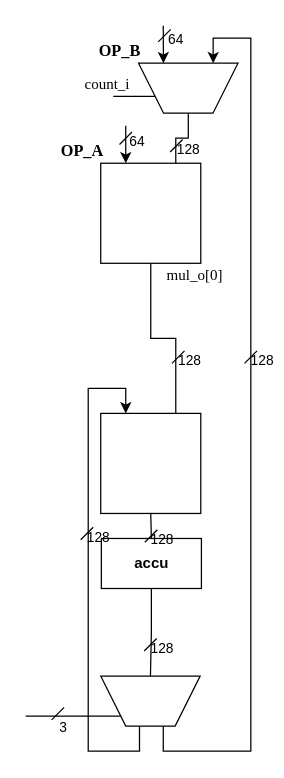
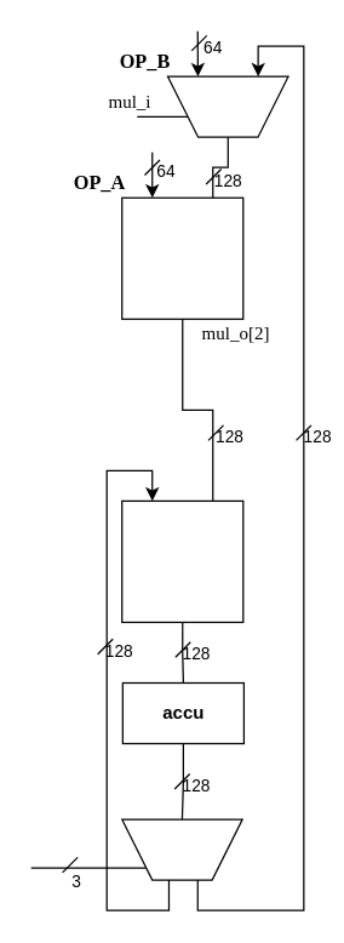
  <mxCell id="0" />
  <mxCell id="1" parent="0" />
  <mxCell id="2" style="edgeStyle=orthogonalEdgeStyle;rounded=0;orthogonalLoop=1;jettySize=auto;html=1;exitX=0.5;exitY=1;exitDx=0;exitDy=0;entryX=0.75;entryY=0;entryDx=0;entryDy=0;endArrow=none;endFill=0;startArrow=none;startFill=0;" edge="1" parent="1" source="4" target="10"><mxGeometry relative="1" as="geometry" /></mxCell>
  <mxCell id="3" style="edgeStyle=orthogonalEdgeStyle;rounded=0;orthogonalLoop=1;jettySize=auto;html=1;exitX=0.25;exitY=0;exitDx=0;exitDy=0;endArrow=none;endFill=0;startArrow=classic;startFill=1;" edge="1" parent="1" source="4"><mxGeometry relative="1" as="geometry"><mxPoint x="100" y="100" as="targetPoint" /></mxGeometry></mxCell>
  <mxCell id="4" value="" style="rounded=0;whiteSpace=wrap;html=1;" vertex="1" parent="1"><mxGeometry x="80" y="130" width="80" height="80" as="geometry" /></mxCell>
  <mxCell id="5" value="&lt;font style=&quot;font-size: 13px&quot;&gt;&lt;b&gt;&lt;font style=&quot;font-size: 13px&quot; face=&quot;Lucida Console&quot;&gt;OP_B&lt;/font&gt;&lt;/b&gt;&lt;/font&gt;" style="text;html=1;align=center;verticalAlign=middle;resizable=0;points=[];autosize=1;" vertex="1" parent="1"><mxGeometry x="70" y="30" width="50" height="20" as="geometry" /></mxCell>
  <mxCell id="6" value="&lt;font style=&quot;font-size: 13px&quot;&gt;&lt;b&gt;&lt;font style=&quot;font-size: 13px&quot; face=&quot;Lucida Console&quot;&gt;OP_A&lt;/font&gt;&lt;/b&gt;&lt;/font&gt;" style="text;html=1;align=center;verticalAlign=middle;resizable=0;points=[];autosize=1;" vertex="1" parent="1"><mxGeometry x="40" y="110" width="50" height="20" as="geometry" /></mxCell>
- <mxCell id="7" value="&lt;font face=&quot;Lucida Console&quot;&gt;mul_o[0]&lt;/font&gt;" style="text;html=1;align=center;verticalAlign=middle;resizable=0;points=[];autosize=1;" vertex="1" parent="1"><mxGeometry x="119.75" y="210" width="70" height="20" as="geometry" /></mxCell>
+ <mxCell id="7" value="&lt;font face=&quot;Lucida Console&quot;&gt;mul_o[2]&lt;/font&gt;" style="text;html=1;align=center;verticalAlign=middle;resizable=0;points=[];autosize=1;" vertex="1" parent="1"><mxGeometry x="119.75" y="210" width="70" height="20" as="geometry" /></mxCell>
  <mxCell id="8" value="" style="shape=image;html=1;verticalAlign=top;verticalLabelPosition=bottom;labelBackgroundColor=#ffffff;imageAspect=0;aspect=fixed;image=https://cdn2.iconfinder.com/data/icons/font-awesome/1792/asterisk-128.png;strokeColor=#000000;" vertex="1" parent="1"><mxGeometry x="100" y="150" width="40" height="40" as="geometry" /></mxCell>
  <mxCell id="9" style="edgeStyle=orthogonalEdgeStyle;rounded=0;orthogonalLoop=1;jettySize=auto;html=1;exitX=0.5;exitY=1;exitDx=0;exitDy=0;entryX=0.5;entryY=0;entryDx=0;entryDy=0;endArrow=none;endFill=0;" edge="1" parent="1" source="10" target="18"><mxGeometry relative="1" as="geometry" /></mxCell>
  <mxCell id="10" value="" style="rounded=0;whiteSpace=wrap;html=1;" vertex="1" parent="1"><mxGeometry x="80" y="330" width="80" height="80" as="geometry" /></mxCell>
  <mxCell id="11" value="" style="shape=image;html=1;verticalAlign=top;verticalLabelPosition=bottom;labelBackgroundColor=#ffffff;imageAspect=0;aspect=fixed;image=https://cdn4.iconfinder.com/data/icons/wirecons-free-vector-icons/32/add-128.png;strokeColor=#000000;" vertex="1" parent="1"><mxGeometry x="100.5" y="350" width="40" height="40" as="geometry" /></mxCell>
  <mxCell id="12" style="edgeStyle=orthogonalEdgeStyle;rounded=0;orthogonalLoop=1;jettySize=auto;html=1;exitX=0.5;exitY=1;exitDx=0;exitDy=0;entryX=0.75;entryY=0;entryDx=0;entryDy=0;endArrow=none;endFill=0;startArrow=none;startFill=0;" edge="1" parent="1" source="16" target="4"><mxGeometry relative="1" as="geometry" /></mxCell>
  <mxCell id="13" style="edgeStyle=orthogonalEdgeStyle;rounded=0;orthogonalLoop=1;jettySize=auto;html=1;exitX=0.25;exitY=0;exitDx=0;exitDy=0;endArrow=none;endFill=0;startArrow=classic;startFill=1;" edge="1" parent="1" source="16"><mxGeometry relative="1" as="geometry"><mxPoint x="130" y="20" as="targetPoint" /></mxGeometry></mxCell>
  <mxCell id="14" style="edgeStyle=orthogonalEdgeStyle;rounded=0;orthogonalLoop=1;jettySize=auto;html=1;exitX=0.75;exitY=0;exitDx=0;exitDy=0;entryX=0.629;entryY=0;entryDx=0;entryDy=0;entryPerimeter=0;startArrow=classic;startFill=1;endArrow=none;endFill=0;" edge="1" parent="1" source="16" target="21"><mxGeometry relative="1" as="geometry"><Array as="points"><mxPoint x="170" y="30" /><mxPoint x="200" y="30" /><mxPoint x="200" y="600" /><mxPoint x="130" y="600" /></Array></mxGeometry></mxCell>
  <mxCell id="15" style="edgeStyle=orthogonalEdgeStyle;rounded=0;orthogonalLoop=1;jettySize=auto;html=1;exitX=0;exitY=0.75;exitDx=0;exitDy=0;endArrow=none;endFill=0;" edge="1" parent="1" source="16"><mxGeometry relative="1" as="geometry"><mxPoint x="90" y="77" as="targetPoint" /></mxGeometry></mxCell>
  <mxCell id="16" value="" style="shape=trapezoid;perimeter=trapezoidPerimeter;whiteSpace=wrap;html=1;fixedSize=1;flipV=1;flipH=0;" vertex="1" parent="1"><mxGeometry x="110.25" y="50" width="79.5" height="40" as="geometry" /></mxCell>
  <mxCell id="17" style="edgeStyle=orthogonalEdgeStyle;rounded=0;orthogonalLoop=1;jettySize=auto;html=1;exitX=0.5;exitY=1;exitDx=0;exitDy=0;entryX=0.5;entryY=0;entryDx=0;entryDy=0;endArrow=none;endFill=0;" edge="1" parent="1" source="18" target="21"><mxGeometry relative="1" as="geometry" /></mxCell>
- <mxCell id="18" value="&lt;b&gt;accu&lt;/b&gt;" style="rounded=0;whiteSpace=wrap;html=1;" vertex="1" parent="1"><mxGeometry x="80.5" y="430" width="80" height="40" as="geometry" /></mxCell>
+ <mxCell id="18" value="&lt;b&gt;accu&lt;/b&gt;" style="rounded=0;whiteSpace=wrap;html=1;" vertex="1" parent="1"><mxGeometry x="80.5" y="450" width="80" height="40" as="geometry" /></mxCell>
  <mxCell id="19" style="edgeStyle=orthogonalEdgeStyle;rounded=0;orthogonalLoop=1;jettySize=auto;html=1;exitX=0.39;exitY=0;exitDx=0;exitDy=0;entryX=0.25;entryY=0;entryDx=0;entryDy=0;exitPerimeter=0;" edge="1" parent="1" source="21" target="10"><mxGeometry relative="1" as="geometry"><Array as="points"><mxPoint x="111" y="600" /><mxPoint x="70" y="600" /><mxPoint x="70" y="310" /><mxPoint x="100" y="310" /></Array></mxGeometry></mxCell>
  <mxCell id="20" style="edgeStyle=orthogonalEdgeStyle;rounded=0;orthogonalLoop=1;jettySize=auto;html=1;exitX=0;exitY=1;exitDx=0;exitDy=0;endArrow=none;endFill=0;" edge="1" parent="1" source="21"><mxGeometry relative="1" as="geometry"><mxPoint x="20" y="572" as="targetPoint" /></mxGeometry></mxCell>
  <mxCell id="21" value="" style="shape=trapezoid;perimeter=trapezoidPerimeter;whiteSpace=wrap;html=1;fixedSize=1;flipV=1;flipH=0;" vertex="1" parent="1"><mxGeometry x="80" y="540" width="79.5" height="40" as="geometry" /></mxCell>
- <mxCell id="22" value="&lt;font face=&quot;Lucida Console&quot;&gt;count_i&lt;/font&gt;" style="text;html=1;align=center;verticalAlign=middle;resizable=0;points=[];autosize=1;" vertex="1" parent="1"><mxGeometry x="49.75" y="57" width="70" height="20" as="geometry" /></mxCell>
+ <mxCell id="22" value="&lt;font face=&quot;Lucida Console&quot;&gt;mul_i&lt;/font&gt;" style="text;html=1;align=center;verticalAlign=middle;resizable=0;points=[];autosize=1;" vertex="1" parent="1"><mxGeometry x="49.75" y="57" width="70" height="20" as="geometry" /></mxCell>
  <mxCell id="23" value="&lt;div&gt;64&lt;/div&gt;" style="endArrow=none;html=1;labelBackgroundColor=none;labelPosition=center;verticalLabelPosition=bottom;align=center;verticalAlign=bottom;" edge="1" parent="1"><mxGeometry x="-0.3" y="-15" width="50" height="50" relative="1" as="geometry"><mxPoint x="126" y="33" as="sourcePoint" /><mxPoint x="136" y="23" as="targetPoint" /><mxPoint as="offset" /></mxGeometry></mxCell>
  <mxCell id="24" value="&lt;div&gt;64&lt;/div&gt;" style="endArrow=none;html=1;labelBackgroundColor=none;labelPosition=center;verticalLabelPosition=bottom;align=center;verticalAlign=bottom;" edge="1" parent="1"><mxGeometry x="-0.3" y="-15" width="50" height="50" relative="1" as="geometry"><mxPoint x="95" y="115" as="sourcePoint" /><mxPoint x="105" y="105" as="targetPoint" /><mxPoint as="offset" /></mxGeometry></mxCell>
  <mxCell id="25" value="128" style="endArrow=none;html=1;labelBackgroundColor=none;labelPosition=center;verticalLabelPosition=bottom;align=center;verticalAlign=bottom;" edge="1" parent="1"><mxGeometry x="-0.3" y="-15" width="50" height="50" relative="1" as="geometry"><mxPoint x="137" y="290" as="sourcePoint" /><mxPoint x="147" y="280" as="targetPoint" /><mxPoint as="offset" /></mxGeometry></mxCell>
  <mxCell id="26" value="128" style="endArrow=none;html=1;labelBackgroundColor=none;labelPosition=center;verticalLabelPosition=bottom;align=center;verticalAlign=bottom;" edge="1" parent="1"><mxGeometry x="-0.3" y="-15" width="50" height="50" relative="1" as="geometry"><mxPoint x="64" y="431" as="sourcePoint" /><mxPoint x="74" y="421" as="targetPoint" /><mxPoint as="offset" /></mxGeometry></mxCell>
  <mxCell id="27" value="128" style="endArrow=none;html=1;labelBackgroundColor=none;labelPosition=center;verticalLabelPosition=bottom;align=center;verticalAlign=bottom;" edge="1" parent="1"><mxGeometry x="-0.3" y="-15" width="50" height="50" relative="1" as="geometry"><mxPoint x="115.25" y="433" as="sourcePoint" /><mxPoint x="125.25" y="423" as="targetPoint" /><mxPoint as="offset" /></mxGeometry></mxCell>
  <mxCell id="28" value="128" style="endArrow=none;html=1;labelBackgroundColor=none;labelPosition=center;verticalLabelPosition=bottom;align=center;verticalAlign=bottom;" edge="1" parent="1"><mxGeometry x="-0.3" y="-15" width="50" height="50" relative="1" as="geometry"><mxPoint x="195" y="290" as="sourcePoint" /><mxPoint x="205" y="280" as="targetPoint" /><mxPoint as="offset" /></mxGeometry></mxCell>
  <mxCell id="29" value="128" style="endArrow=none;html=1;labelBackgroundColor=none;labelPosition=center;verticalLabelPosition=bottom;align=center;verticalAlign=bottom;" edge="1" parent="1"><mxGeometry x="-0.3" y="-15" width="50" height="50" relative="1" as="geometry"><mxPoint x="135.5" y="121" as="sourcePoint" /><mxPoint x="145.5" y="111" as="targetPoint" /><mxPoint as="offset" /></mxGeometry></mxCell>
  <mxCell id="30" value="128" style="endArrow=none;html=1;labelBackgroundColor=none;labelPosition=center;verticalLabelPosition=bottom;align=center;verticalAlign=bottom;" edge="1" parent="1"><mxGeometry x="-0.3" y="-15" width="50" height="50" relative="1" as="geometry"><mxPoint x="114.75" y="520" as="sourcePoint" /><mxPoint x="124.75" y="510" as="targetPoint" /><mxPoint as="offset" /></mxGeometry></mxCell>
  <mxCell id="31" value="3" style="endArrow=none;html=1;labelBackgroundColor=none;labelPosition=center;verticalLabelPosition=bottom;align=center;verticalAlign=bottom;" edge="1" parent="1"><mxGeometry x="-1" y="-18" width="50" height="50" relative="1" as="geometry"><mxPoint x="40.75" y="575" as="sourcePoint" /><mxPoint x="50.75" y="565" as="targetPoint" /><mxPoint x="-3" y="2" as="offset" /></mxGeometry></mxCell>
